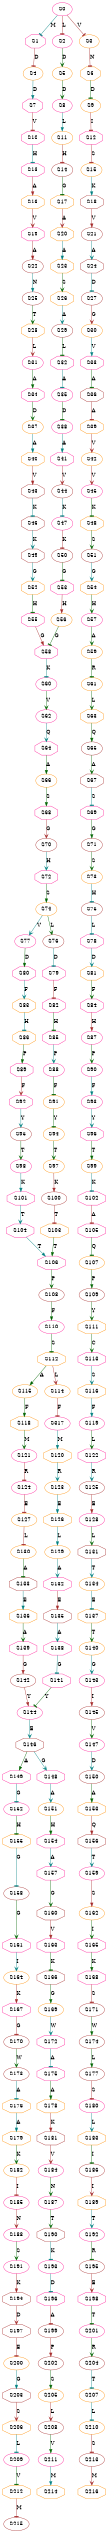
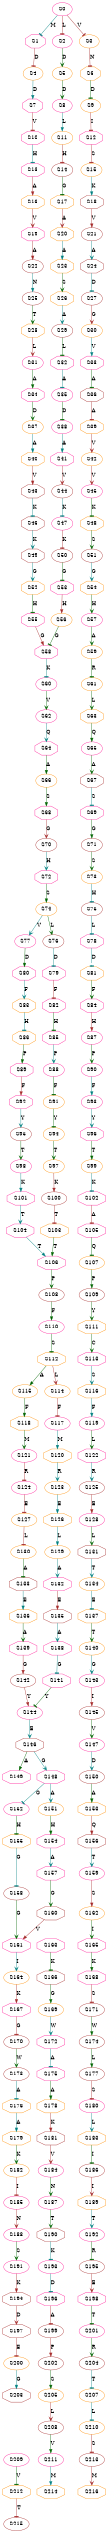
  strict digraph {
    node [color=deeppink shape=ellipse]
    edge [arrowhead=vee color=darkgreen]
    S1 [shape=octagon]
    S0
    S2
    S3 [color=darkorange]
    S4 [color=darkorange]
    S5 [color=darkorange]
    S6 [color=darkorange shape=octagon]
    S7 [shape=octagon]
    S8
    S9 [color=darkorange]
    S10 [shape=octagon]
    S11 [color=darkorange]
    S12 [shape=octagon]
    S13 [shape=octagon]
    S14 [color=brown]
    S15 [color=darkorange]
    S16 [color=darkorange shape=octagon]
    S17 [color=darkorange shape=octagon]
    S18 [color=brown shape=octagon]
    S19 [shape=octagon]
    S20 [color=darkorange shape=octagon]
    S21 [color=brown]
    S22 [color=brown]
    S23 [color=darkorange shape=octagon]
    S24 [color=brown shape=octagon]
    S25 [color=brown]
    S26 [color=darkorange shape=octagon]
    S27 [color=brown]
    S28 [color=darkorange shape=octagon]
    S29 [color=brown]
    S30 [color=darkorange]
    S31
    S32 [shape=octagon]
    S33 [shape=octagon]
    S34 [shape=octagon]
    S35
    S36 [color=brown shape=octagon]
    S37 [color=darkorange]
    S38
    S39 [color=darkorange shape=octagon]
    S40 [color=darkorange shape=octagon]
    S41 [shape=octagon]
    S42 [color=darkorange]
    S43 [color=brown shape=octagon]
    S44 [color=brown]
    S45
    S46 [color=brown shape=octagon]
    S47
    S48 [color=darkorange shape=octagon]
    S49 [color=brown shape=octagon]
    S50 [color=brown]
    S51 [color=brown]
    S52 [color=darkorange shape=octagon]
    S53 [shape=octagon]
    S54 [color=darkorange shape=octagon]
    S55 [shape=octagon]
    S56 [color=darkorange]
    S57
    S58 [shape=octagon]
    S59 [color=darkorange]
    S60
    S61 [color=darkorange]
    S62
    S63 [color=darkorange shape=octagon]
    S64 [shape=octagon]
-   S65 [color=brown]
+   S65
    S66 [color=darkorange]
    S67 [color=brown shape=octagon]
    S68 [shape=octagon]
    S69 [shape=octagon]
    S70 [color=brown]
    S71 [color=brown]
    S72 [shape=octagon]
    S73 [color=darkorange]
    S74 [color=darkorange]
    S75 [color=brown]
    S76 [color=brown]
    S77
    S78 [shape=octagon]
    S79 [shape=octagon]
    S80 [shape=octagon]
    S81 [color=darkorange shape=octagon]
    S82 [shape=octagon]
    S83 [color=darkorange shape=octagon]
    S84 [shape=octagon]
    S85 [shape=octagon]
    S86 [color=darkorange shape=octagon]
    S87
    S88
    S89 [shape=octagon]
    S90
    S91 [color=darkorange]
    S92 [shape=octagon]
    S93
    S94 [color=darkorange]
    S95 [color=brown]
    S96 [shape=octagon]
    S97 [color=darkorange]
    S98
    S99 [color=darkorange]
    S100 [color=brown]
    S101 [shape=octagon]
    S102 [shape=octagon]
    S103 [color=darkorange shape=octagon]
    S104 [shape=octagon]
    S105 [shape=octagon]
    S106 [shape=octagon]
    S107 [color=darkorange]
    S108 [color=brown]
    S109 [color=brown]
    S110
    S111 [color=darkorange shape=octagon]
    S112 [color=darkorange shape=octagon]
    S113 [shape=octagon]
    S114 [color=darkorange]
    S115 [color=darkorange]
    S116 [color=darkorange shape=octagon]
-   S117 [label=S317]
+   S117
    S118 [color=darkorange shape=octagon]
    S119
    S120 [color=darkorange shape=octagon]
    S121
    S122 [shape=octagon]
    S123 [color=darkorange]
    S124
    S125 [color=brown]
    S126 [color=darkorange shape=octagon]
    S127 [color=darkorange]
    S128
    S129 [color=darkorange]
    S130 [color=darkorange]
    S131 [color=brown shape=octagon]
    S132 [shape=octagon]
    S133 [color=brown shape=octagon]
    S134 [color=darkorange]
    S135 [color=brown shape=octagon]
    S136 [color=darkorange shape=octagon]
    S137 [color=darkorange shape=octagon]
    S138 [shape=octagon]
    S139 [shape=octagon]
    S140 [color=darkorange]
    S141 [shape=octagon]
    S142 [color=brown]
    S143
    S144
    S145 [color=brown]
    S146 [color=brown shape=octagon]
    S147
    S148 [shape=octagon]
    S149 [shape=octagon]
    S150 [color=brown]
    S151 [color=darkorange]
    S152
    S153 [color=darkorange shape=octagon]
    S154 [shape=octagon]
    S155 [color=darkorange shape=octagon]
    S156 [color=brown shape=octagon]
    S157 [shape=octagon]
    S158 [color=brown]
    S159
    S160 [color=brown shape=octagon]
    S161 [shape=octagon]
    S162 [color=darkorange]
    S163 [shape=octagon]
    S164 [color=darkorange]
    S165 [shape=octagon]
    S166 [color=brown shape=octagon]
    S167 [shape=octagon]
    S168 [shape=octagon]
    S169 [color=darkorange]
    S170 [color=brown]
    S171 [color=brown]
    S172 [shape=octagon]
    S173 [color=brown]
    S174 [color=brown]
    S175 [shape=octagon]
    S176 [color=darkorange shape=octagon]
    S177 [color=brown]
    S178 [color=darkorange shape=octagon]
    S179 [color=darkorange shape=octagon]
    S180
    S181 [color=brown shape=octagon]
    S182 [color=darkorange]
    S183 [color=darkorange shape=octagon]
    S184
    S185
    S186 [color=brown]
    S187
    S188
    S189 [color=darkorange shape=octagon]
    S190 [color=brown shape=octagon]
    S191
    S192
    S193
    S194 [color=brown shape=octagon]
    S195 [color=brown]
    S196 [shape=octagon]
    S197 [color=brown shape=octagon]
    S198 [shape=octagon]
    S199 [color=brown]
    S200 [color=darkorange]
    S201
    S202 [color=brown]
    S203 [color=brown shape=octagon]
    S204 [color=brown]
    S205 [color=darkorange]
-   S206 [color=darkorange shape=octagon]
    S207 [color=darkorange]
    S208 [color=brown]
    S209
    S210 [color=darkorange]
    S211
    S212 [color=darkorange shape=octagon]
    S213 [color=brown]
    S214 [color=darkorange shape=octagon]
    S215 [color=brown]
    S216 [color=darkorange shape=octagon]
    S1 -> S4 [arrowhead=tee color=brown label=D]
    S0 -> S1 [arrowhead=tee color=teal label=M]
    S0 -> S2 [arrowhead=tee color=brown label=L]
    S0 -> S3 [arrowhead=tee color=brown label=V]
    S2 -> S5 [label=D]
    S3 -> S6 [arrowhead=tee color=brown label=N]
    S4 -> S7 [arrowhead=normal color=teal label=D]
    S5 -> S8 [label=D]
    S6 -> S9 [arrowhead=tee label=D]
    S7 -> S10 [arrowhead=tee color=brown label=V]
    S8 -> S11 [arrowhead=normal color=teal label=L]
    S9 -> S12 [arrowhead=tee color=brown label=I]
    S10 -> S13 [arrowhead=tee color=teal label=H]
    S11 -> S14 [arrowhead=tee color=brown label=H]
    S12 -> S15 [arrowhead=tee color=brown label=S]
    S13 -> S16 [arrowhead=normal color=brown label=A]
    S14 -> S17 [arrowhead=tee label=G]
    S15 -> S18 [arrowhead=normal color=teal label=K]
    S16 -> S19 [color=brown label=V]
    S17 -> S20 [color=brown label=A]
    S18 -> S21 [arrowhead=normal color=brown label=V]
    S19 -> S22 [arrowhead=normal color=brown label=A]
    S20 -> S23 [arrowhead=normal color=teal label=A]
    S21 -> S24 [color=teal label=A]
    S22 -> S25 [arrowhead=normal color=teal label=N]
    S23 -> S26 [label=S]
    S24 -> S27 [arrowhead=tee color=teal label=D]
    S25 -> S28 [label=T]
    S26 -> S29 [color=teal label=A]
    S27 -> S30 [color=brown label=G]
    S28 -> S31 [color=brown label=L]
    S29 -> S32 [arrowhead=tee label=L]
    S30 -> S33 [arrowhead=normal color=teal label=V]
    S31 -> S34 [arrowhead=normal label=A]
    S32 -> S35 [arrowhead=tee color=teal label=A]
    S33 -> S36 [arrowhead=tee label=A]
    S34 -> S37 [label=D]
    S35 -> S38 [arrowhead=tee label=D]
    S36 -> S39 [arrowhead=tee color=brown label=A]
    S37 -> S40 [arrowhead=normal color=teal label=A]
    S38 -> S41 [arrowhead=normal color=teal label=A]
    S39 -> S42 [color=brown label=V]
    S40 -> S43 [arrowhead=normal color=brown label=V]
    S41 -> S44 [color=brown label=V]
    S42 -> S45 [color=brown label=V]
    S43 -> S46 [arrowhead=tee color=teal label=K]
    S44 -> S47 [arrowhead=tee color=teal label=K]
    S45 -> S48 [arrowhead=tee label=K]
    S46 -> S49 [color=teal label=K]
    S47 -> S50 [arrowhead=tee color=brown label=K]
    S48 -> S51 [label=S]
    S49 -> S52 [color=teal label=G]
    S50 -> S53 [arrowhead=tee label=G]
    S51 -> S54 [color=teal label=G]
    S52 -> S55 [arrowhead=tee label=H]
    S53 -> S56 [arrowhead=normal color=brown label=H]
    S54 -> S57 [label=H]
    S55 -> S58 [arrowhead=normal color=brown label=G]
    S56 -> S58 [arrowhead=tee label=G]
    S57 -> S59 [label=A]
    S58 -> S60 [arrowhead=tee color=teal label=K]
    S59 -> S61 [arrowhead=tee label=R]
    S60 -> S62 [label=V]
    S61 -> S63 [label=L]
    S62 -> S64 [color=teal label=Q]
    S63 -> S65 [arrowhead=normal label=Q]
    S64 -> S66 [arrowhead=normal label=A]
    S65 -> S67 [label=A]
    S66 -> S68 [arrowhead=normal label=S]
    S67 -> S69 [arrowhead=tee color=teal label=S]
    S68 -> S70 [color=brown label=G]
    S69 -> S71 [arrowhead=normal label=G]
    S70 -> S72 [color=teal label=H]
    S71 -> S73 [label=S]
    S72 -> S74 [arrowhead=normal label=S]
    S73 -> S75 [arrowhead=tee color=teal label=H]
    S74 -> S76 [label=L]
    S74 -> S77 [color=teal label=V]
    S75 -> S78 [arrowhead=tee color=teal label=L]
    S76 -> S79 [arrowhead=tee color=teal label=D]
    S77 -> S80 [arrowhead=normal label=D]
-   S78 -> S81 [color=teal label=D]
+   S78 -> S81 [arrowhead=tee color=teal label=D]
    S79 -> S82 [arrowhead=tee color=brown label=F]
    S80 -> S83 [color=teal label=F]
    S81 -> S84 [label=F]
    S82 -> S85 [arrowhead=tee label=H]
    S83 -> S86 [arrowhead=tee color=teal label=H]
    S84 -> S87 [arrowhead=normal color=brown label=H]
    S85 -> S88 [color=teal label=P]
    S86 -> S89 [arrowhead=normal label=P]
    S87 -> S90 [label=P]
    S88 -> S91 [arrowhead=tee label=F]
-   S89 -> S92 [color=brown label=F]
+   S89 -> S92 [arrowhead=normal color=brown label=F]
    S90 -> S93 [arrowhead=normal color=teal label=F]
    S91 -> S94 [arrowhead=tee label=Y]
    S92 -> S95 [color=teal label=Y]
    S93 -> S96 [color=teal label=Y]
    S94 -> S97 [label=T]
    S95 -> S98 [label=T]
    S96 -> S99 [arrowhead=normal label=T]
    S97 -> S100 [arrowhead=normal color=brown label=K]
    S98 -> S101 [arrowhead=normal color=teal label=K]
    S99 -> S102 [arrowhead=tee color=teal label=K]
    S100 -> S103 [arrowhead=tee color=brown label=T]
    S101 -> S104 [color=teal label=T]
    S102 -> S105 [arrowhead=tee color=brown label=A]
    S103 -> S106 [arrowhead=normal label=T]
    S104 -> S106 [arrowhead=normal color=teal label=T]
    S105 -> S107 [arrowhead=tee label=Q]
    S106 -> S108 [label=P]
    S107 -> S109 [arrowhead=normal label=P]
    S108 -> S110 [arrowhead=normal label=F]
    S109 -> S111 [label=Y]
    S110 -> S112 [arrowhead=tee label=S]
    S111 -> S113 [label=C]
    S112 -> S114 [color=brown label=L]
    S112 -> S115 [arrowhead=normal label=A]
    S113 -> S116 [color=teal label=S]
    S114 -> S117 [arrowhead=tee color=brown label=F]
    S115 -> S118 [arrowhead=normal label=F]
    S116 -> S119 [arrowhead=normal color=teal label=F]
    S117 -> S120 [arrowhead=normal color=teal label=M]
    S118 -> S121 [label=M]
    S119 -> S122 [label=L]
    S120 -> S123 [color=teal label=R]
    S121 -> S124 [arrowhead=tee color=brown label=R]
    S122 -> S125 [color=teal label=R]
    S123 -> S126 [arrowhead=normal color=teal label=E]
    S124 -> S127 [arrowhead=tee color=brown label=E]
    S125 -> S128 [arrowhead=normal color=brown label=E]
    S126 -> S129 [arrowhead=normal color=teal label=L]
    S127 -> S130 [arrowhead=tee color=brown label=L]
    S128 -> S131 [label=L]
    S129 -> S132 [color=teal label=A]
    S130 -> S133 [arrowhead=tee label=A]
    S131 -> S134 [color=teal label=T]
    S132 -> S135 [arrowhead=normal color=brown label=E]
    S133 -> S136 [arrowhead=normal color=teal label=E]
    S134 -> S137 [arrowhead=tee color=teal label=E]
    S135 -> S138 [color=teal label=A]
    S136 -> S139 [label=A]
    S137 -> S140 [label=T]
    S138 -> S141 [arrowhead=tee color=teal label=G]
    S139 -> S142 [arrowhead=normal color=brown label=G]
    S140 -> S143 [color=teal label=G]
    S141 -> S144 [arrowhead=tee label=Y]
    S142 -> S144 [arrowhead=normal color=brown label=Y]
    S143 -> S145 [arrowhead=normal color=brown label=I]
    S144 -> S146 [color=teal label=E]
    S145 -> S147 [label=V]
    S146 -> S148 [color=teal label=G]
    S146 -> S149 [arrowhead=normal label=A]
    S147 -> S150 [color=teal label=D]
    S148 -> S151 [color=teal label=A]
-   S149 -> S152 [arrowhead=tee color=teal label=G]
+   S148 -> S152 [arrowhead=tee color=teal label=G]
    S150 -> S153 [arrowhead=normal label=A]
    S151 -> S154 [arrowhead=normal label=H]
    S152 -> S155 [arrowhead=tee label=H]
    S153 -> S156 [arrowhead=normal color=brown label=Q]
    S154 -> S157 [color=teal label=A]
    S155 -> S158 [arrowhead=tee color=teal label=G]
    S156 -> S159 [color=teal label=T]
    S157 -> S160 [label=G]
    S158 -> S161 [label=G]
    S159 -> S162 [arrowhead=normal color=brown label=S]
-   S160 -> S163 [arrowhead=normal color=brown label=V]
+   S160 -> S161 [arrowhead=normal color=brown label=V]
    S161 -> S164 [color=teal label=I]
    S162 -> S165 [label=I]
    S163 -> S166 [arrowhead=tee label=K]
    S164 -> S167 [arrowhead=normal color=brown label=K]
    S165 -> S168 [arrowhead=normal label=K]
    S166 -> S169 [arrowhead=normal label=G]
    S167 -> S170 [arrowhead=tee color=brown label=G]
    S168 -> S171 [arrowhead=tee color=brown label=S]
    S169 -> S172 [color=teal label=W]
    S170 -> S173 [label=W]
    S171 -> S174 [arrowhead=normal label=W]
    S172 -> S175 [arrowhead=tee color=teal label=A]
    S173 -> S176 [arrowhead=tee color=teal label=A]
    S174 -> S177 [arrowhead=normal label=L]
    S175 -> S178 [arrowhead=normal label=A]
    S176 -> S179 [arrowhead=normal color=teal label=A]
    S177 -> S180 [arrowhead=tee color=brown label=S]
    S178 -> S181 [arrowhead=normal color=brown label=K]
    S179 -> S182 [label=K]
    S180 -> S183 [color=teal label=L]
    S181 -> S184 [color=brown label=V]
    S182 -> S185 [arrowhead=tee color=brown label=I]
    S183 -> S186 [arrowhead=tee label=I]
    S184 -> S187 [label=N]
    S185 -> S188 [color=brown label=N]
    S186 -> S189 [color=brown label=I]
    S187 -> S190 [label=T]
    S188 -> S191 [label=S]
    S189 -> S192 [color=teal label=T]
    S190 -> S193 [arrowhead=tee color=teal label=K]
    S191 -> S194 [arrowhead=normal color=brown label=K]
    S192 -> S195 [arrowhead=tee label=R]
    S193 -> S196 [arrowhead=tee color=teal label=D]
    S194 -> S197 [color=brown label=D]
    S195 -> S198 [color=brown label=E]
    S196 -> S199 [arrowhead=tee color=brown label=A]
    S197 -> S200 [arrowhead=tee color=brown label=E]
    S198 -> S201 [arrowhead=tee label=T]
    S199 -> S202 [arrowhead=normal color=brown label=P]
    S200 -> S203 [arrowhead=normal color=teal label=G]
    S201 -> S204 [label=R]
    S202 -> S205 [arrowhead=normal label=S]
-   S203 -> S206 [color=brown label=S]
    S204 -> S207 [arrowhead=tee color=teal label=T]
    S205 -> S208 [color=brown label=L]
-   S206 -> S209 [arrowhead=tee color=teal label=L]
    S207 -> S210 [arrowhead=tee color=teal label=L]
    S208 -> S211 [arrowhead=normal label=V]
    S209 -> S212 [arrowhead=tee label=V]
    S210 -> S213 [arrowhead=tee color=brown label=S]
    S211 -> S214 [arrowhead=normal color=teal label=M]
-   S212 -> S215 [arrowhead=tee color=brown label=M]
+   S212 -> S215 [arrowhead=tee color=brown label=T]
    S213 -> S216 [color=brown label=M]
  }
